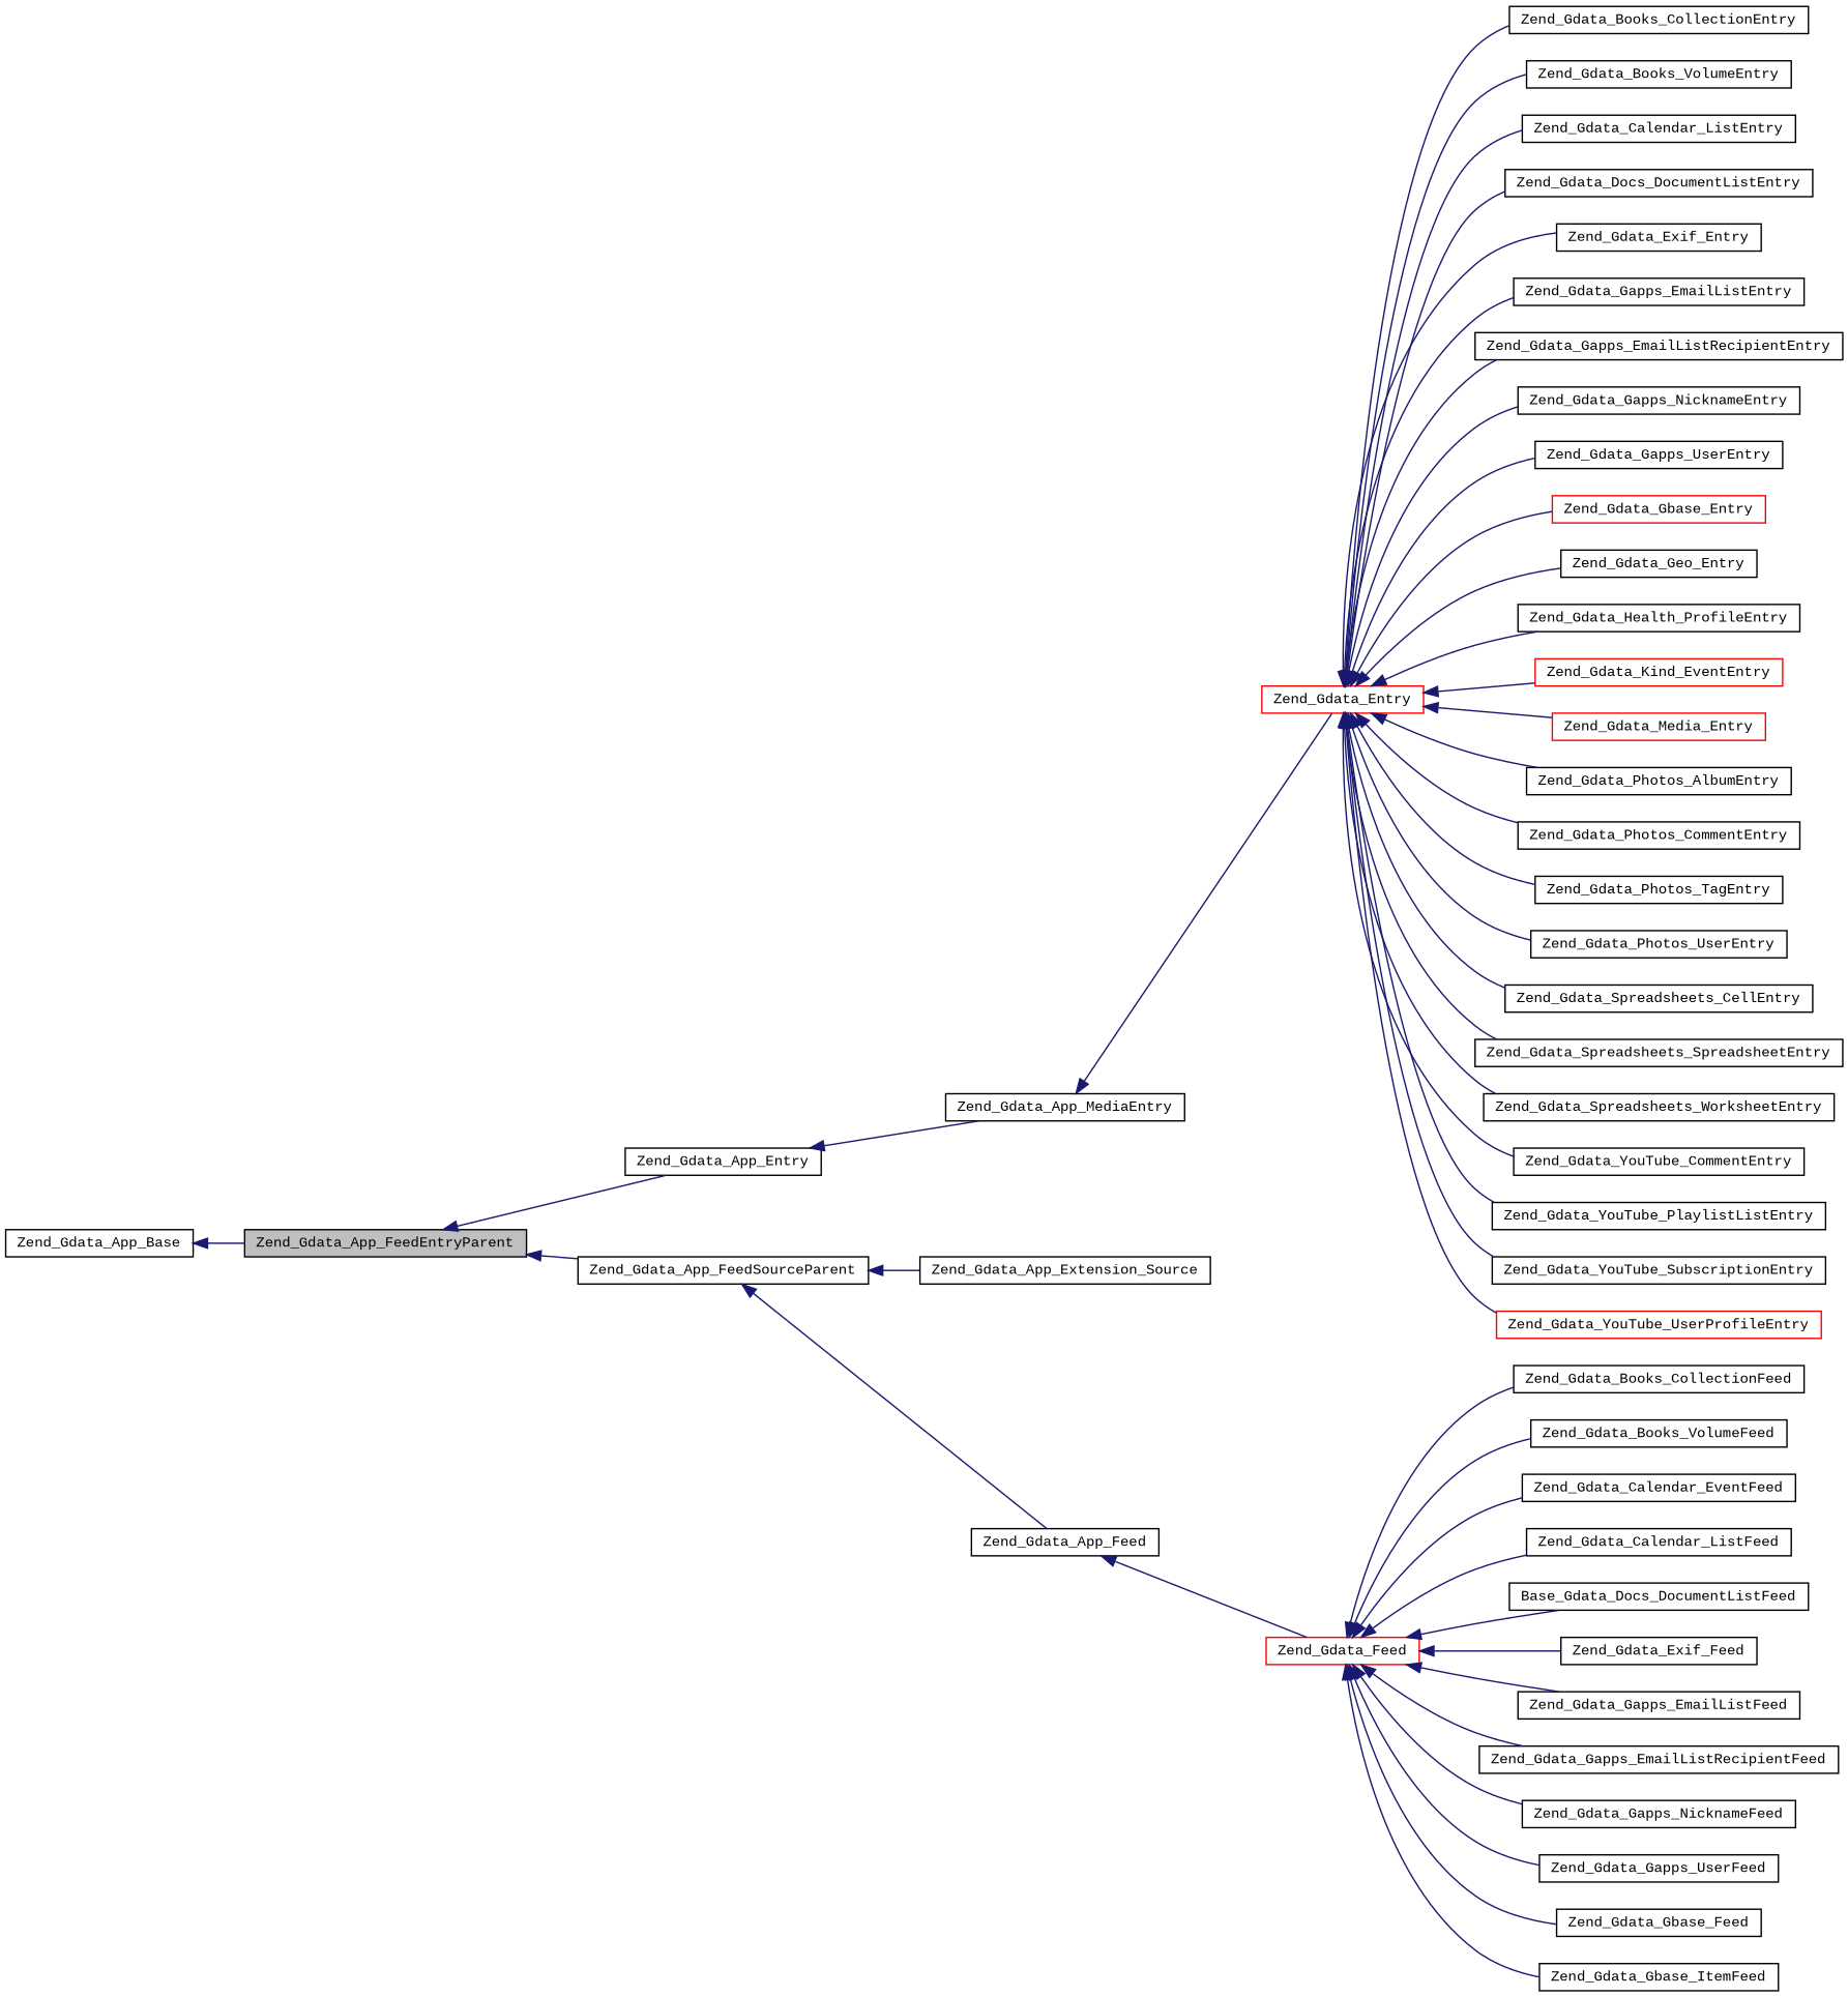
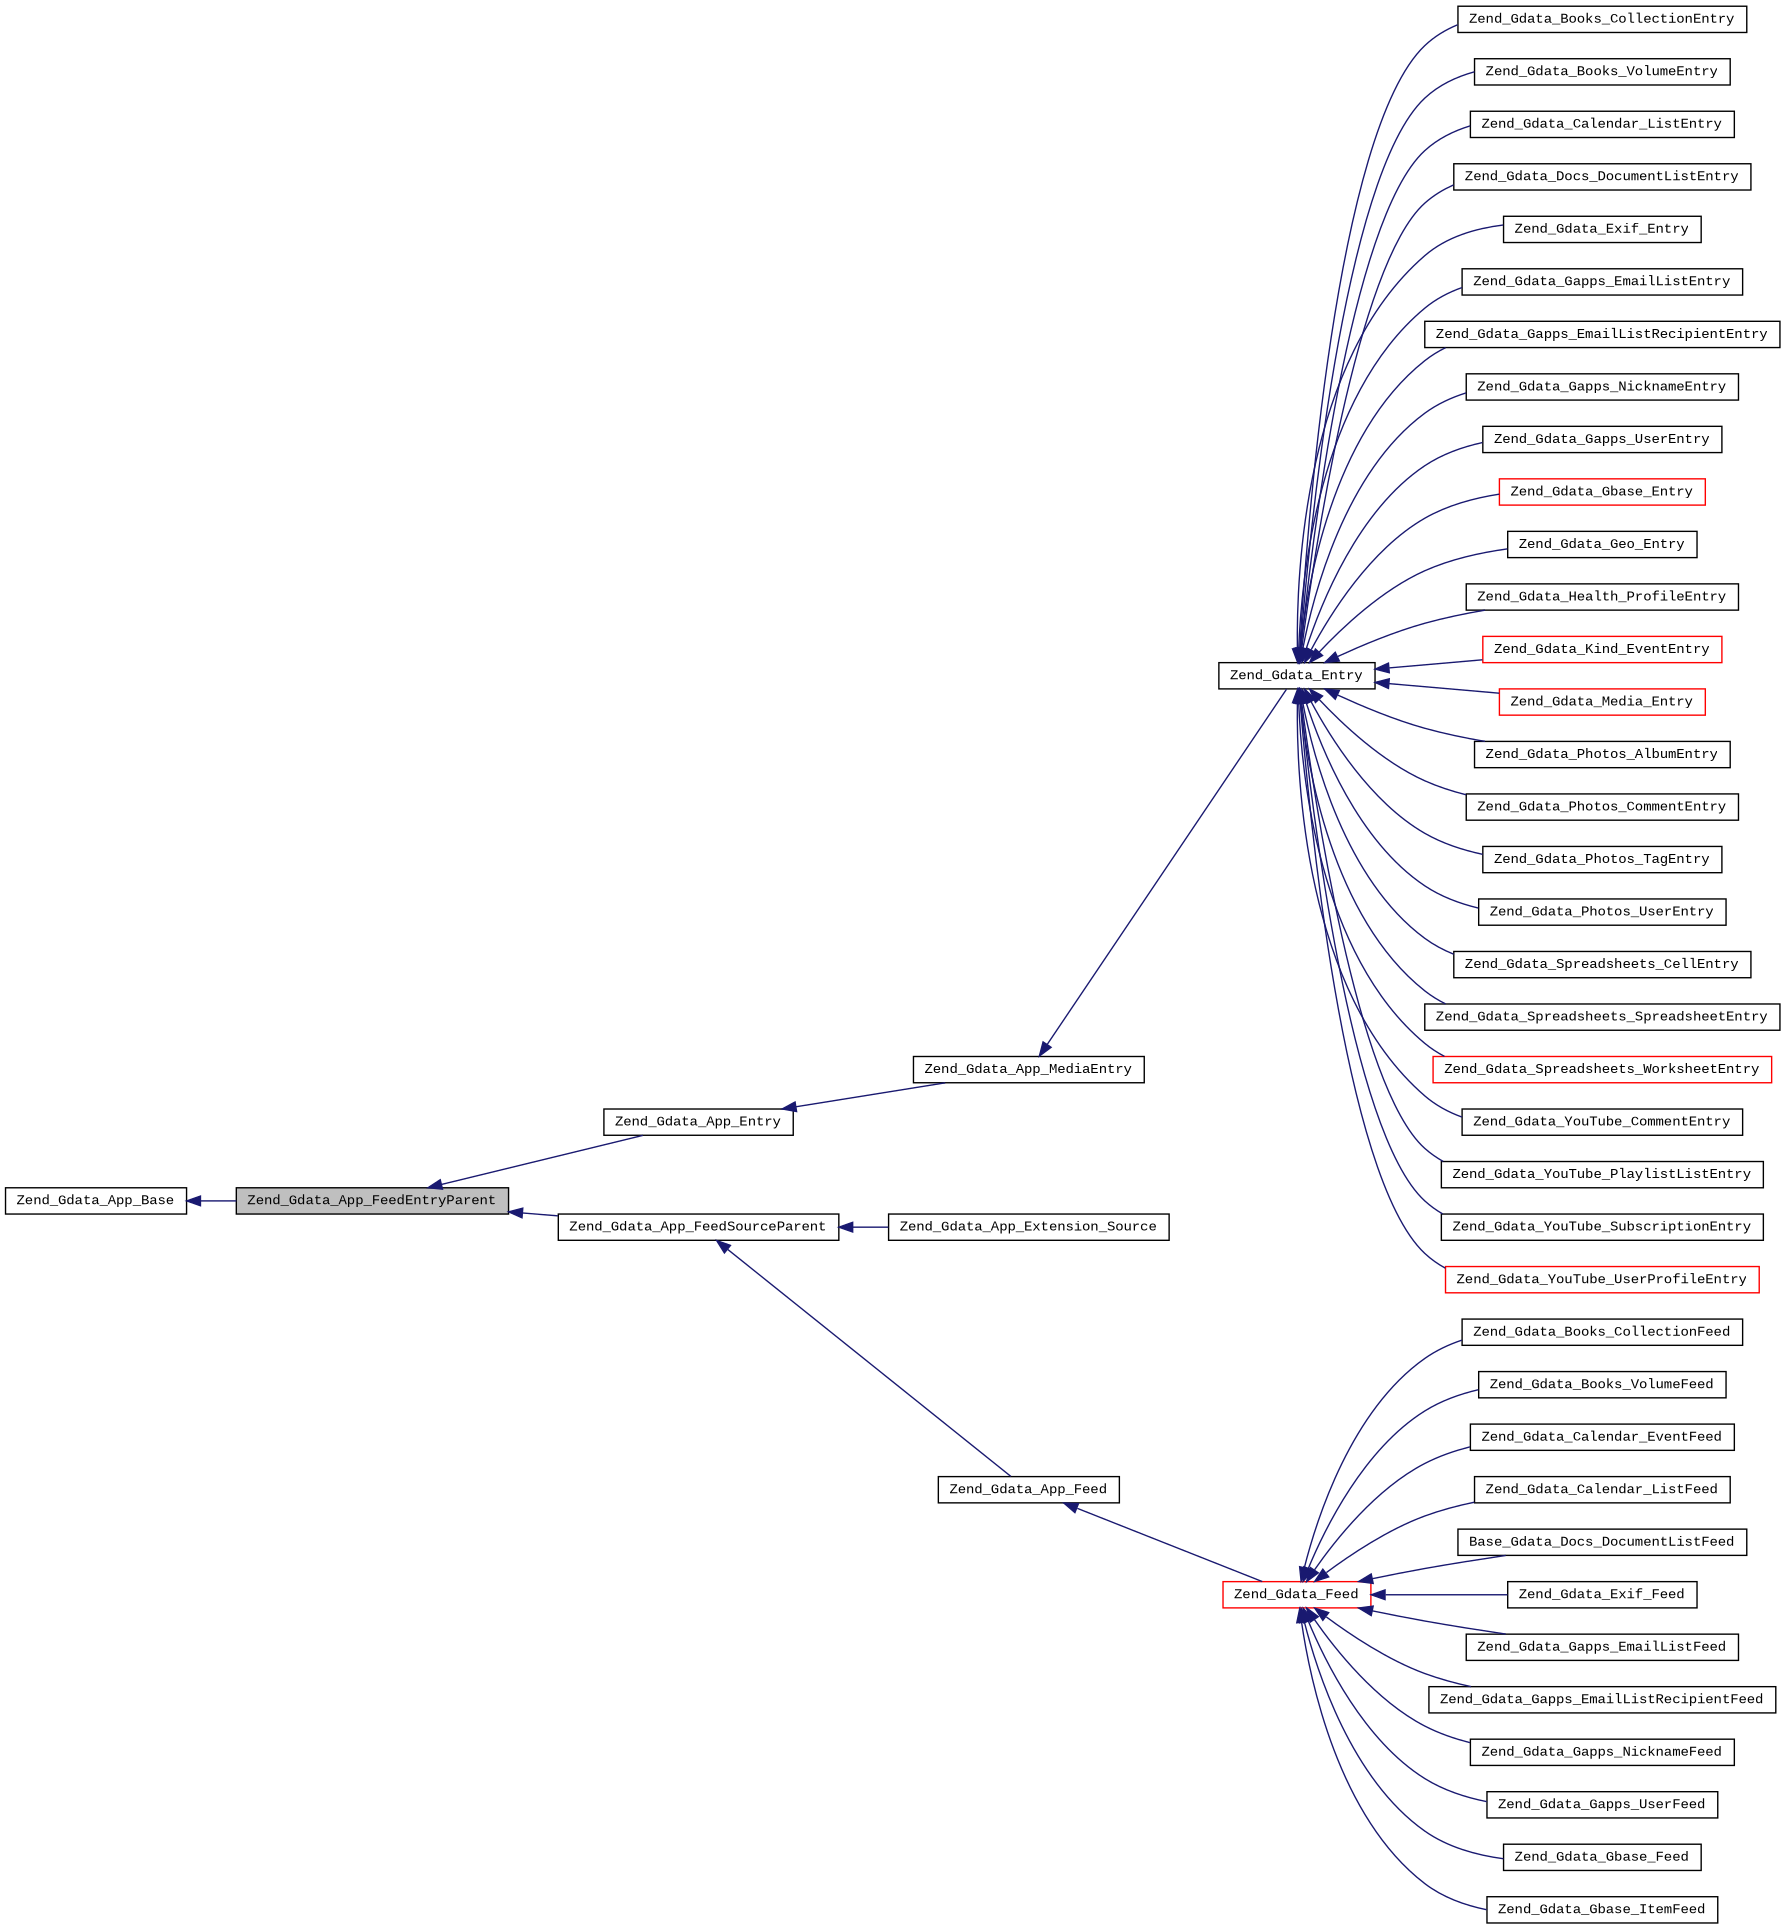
  digraph {
    fontname="Liberation Mono"
    rankdir=LR
    node [color=black fillcolor=white fontname="Liberation Mono" fontsize=10 shape=record style=filled]
    edge [color=midnightblue dir=back fontname="Liberation Mono" fontsize=10 labelfontname=Helvetica labelfontsize=10 style=solid]
    n1 [fillcolor=grey75 fontcolor=black height=0.2 label=Zend_Gdata_App_FeedEntryParent width=0.4]
    n2 [height=0.2 label=Zend_Gdata_App_Entry width=0.4]
    n3 [height=0.2 label=Zend_Gdata_App_FeedSourceParent width=0.4]
    n4 [height=0.2 label=Zend_Gdata_App_MediaEntry width=0.4]
    n5 [height=0.2 label=Zend_Gdata_App_Extension_Source width=0.4]
    n6 [height=0.2 label=Zend_Gdata_App_Feed width=0.4]
    n7 [height=0.2 label=Zend_Gdata_App_Base width=0.4]
-   n8 [color=red height=0.2 label=Zend_Gdata_Entry width=0.4]
+   n8 [height=0.2 label=Zend_Gdata_Entry width=0.4]
    n9 [height=0.2 label=Zend_Gdata_Books_CollectionEntry width=0.4]
    n10 [height=0.2 label=Zend_Gdata_Books_VolumeEntry width=0.4]
    n11 [height=0.2 label=Zend_Gdata_Calendar_ListEntry width=0.4]
    n12 [height=0.2 label=Zend_Gdata_Docs_DocumentListEntry width=0.4]
    n13 [height=0.2 label=Zend_Gdata_Exif_Entry width=0.4]
    n14 [height=0.2 label=Zend_Gdata_Gapps_EmailListEntry width=0.4]
    n15 [height=0.2 label=Zend_Gdata_Gapps_EmailListRecipientEntry width=0.4]
    n16 [height=0.2 label=Zend_Gdata_Gapps_NicknameEntry width=0.4]
    n17 [height=0.2 label=Zend_Gdata_Gapps_UserEntry width=0.4]
    n18 [color=red height=0.2 label=Zend_Gdata_Gbase_Entry width=0.4]
    n19 [height=0.2 label=Zend_Gdata_Geo_Entry width=0.4]
    n20 [height=0.2 label=Zend_Gdata_Health_ProfileEntry width=0.4]
    n21 [color=red height=0.2 label=Zend_Gdata_Kind_EventEntry width=0.4]
    n22 [color=red height=0.2 label=Zend_Gdata_Media_Entry width=0.4]
    n23 [height=0.2 label=Zend_Gdata_Photos_AlbumEntry width=0.4]
    n24 [height=0.2 label=Zend_Gdata_Photos_CommentEntry width=0.4]
    n25 [height=0.2 label=Zend_Gdata_Photos_TagEntry width=0.4]
    n26 [height=0.2 label=Zend_Gdata_Photos_UserEntry width=0.4]
    n27 [height=0.2 label=Zend_Gdata_Spreadsheets_CellEntry width=0.4]
    n28 [height=0.2 label=Zend_Gdata_Spreadsheets_SpreadsheetEntry width=0.4]
-   n29 [height=0.2 label=Zend_Gdata_Spreadsheets_WorksheetEntry width=0.4]
+   n29 [color=red height=0.2 label=Zend_Gdata_Spreadsheets_WorksheetEntry width=0.4]
    n30 [height=0.2 label=Zend_Gdata_YouTube_CommentEntry width=0.4]
    n31 [height=0.2 label=Zend_Gdata_YouTube_PlaylistListEntry width=0.4]
    n32 [height=0.2 label=Zend_Gdata_YouTube_SubscriptionEntry width=0.4]
    n33 [color=red height=0.2 label=Zend_Gdata_YouTube_UserProfileEntry width=0.4]
    n34 [color=red height=0.2 label=Zend_Gdata_Feed width=0.4]
    n35 [height=0.2 label=Zend_Gdata_Books_CollectionFeed width=0.4]
    n36 [height=0.2 label=Zend_Gdata_Books_VolumeFeed width=0.4]
    n37 [height=0.2 label=Zend_Gdata_Calendar_EventFeed width=0.4]
    n38 [height=0.2 label=Zend_Gdata_Calendar_ListFeed width=0.4]
    n39 [height=0.2 label=Base_Gdata_Docs_DocumentListFeed width=0.4]
    n40 [height=0.2 label=Zend_Gdata_Exif_Feed width=0.4]
    n41 [height=0.2 label=Zend_Gdata_Gapps_EmailListFeed width=0.4]
    n42 [height=0.2 label=Zend_Gdata_Gapps_EmailListRecipientFeed width=0.4]
    n43 [height=0.2 label=Zend_Gdata_Gapps_NicknameFeed width=0.4]
    n44 [height=0.2 label=Zend_Gdata_Gapps_UserFeed width=0.4]
    n45 [height=0.2 label=Zend_Gdata_Gbase_Feed width=0.4]
    n46 [height=0.2 label=Zend_Gdata_Gbase_ItemFeed width=0.4]
    n1 -> n2
    n1 -> n3
    n2 -> n4
    n3 -> n5
    n3 -> n6
    n4 -> n8
    n6 -> n34
    n7 -> n1
    n8 -> n9
    n8 -> n10
    n8 -> n11
    n8 -> n12
    n8 -> n13
    n8 -> n14
    n8 -> n15
    n8 -> n16
    n8 -> n17
    n8 -> n18
    n8 -> n19
    n8 -> n20
    n8 -> n21
    n8 -> n22
    n8 -> n23
    n8 -> n24
    n8 -> n25
    n8 -> n26
    n8 -> n27
    n8 -> n28
    n8 -> n29
    n8 -> n30
    n8 -> n31
    n8 -> n32
    n8 -> n33
    n34 -> n35
    n34 -> n36
    n34 -> n37
    n34 -> n38
    n34 -> n39
    n34 -> n40
    n34 -> n41
    n34 -> n42
    n34 -> n43
    n34 -> n44
    n34 -> n45
    n34 -> n46
  }
